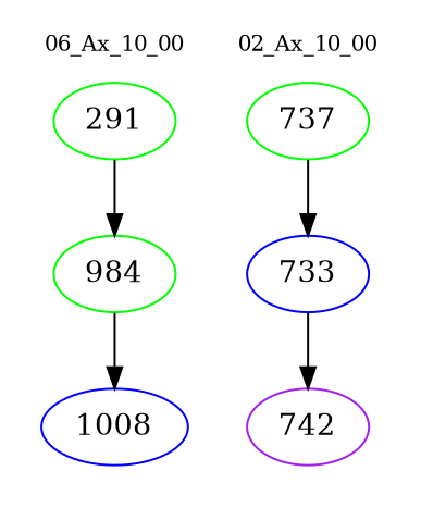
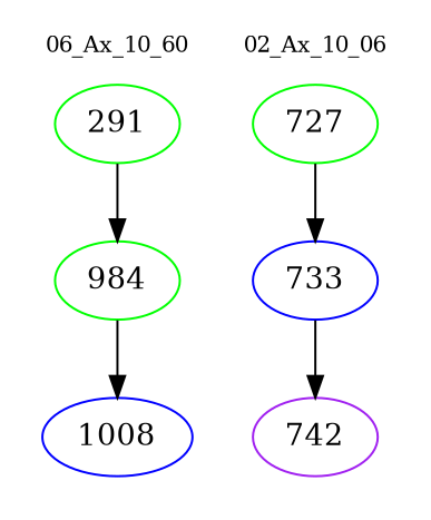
  digraph {
    node [color=green]
    edge [color=black]
    n1 [label=291]
    n2 [label=984]
    n3 [color=blue label=1008]
-   n4 [label=737]
+   n4 [label=727]
    n5 [color=blue label=733]
    n6 [color=purple label=742]
    subgraph cluster_1 {
      color=white
      fontsize=10
-     label="06_Ax_10_00"
+     label="06_Ax_10_60"
      n1
      n2
      n3
    }
    subgraph cluster_2 {
      color=white
      fontsize=10
-     label="02_Ax_10_00"
+     label="02_Ax_10_06"
      n4
      n5
      n6
    }
    n1 -> n2
    n2 -> n3
    n4 -> n5
    n5 -> n6
  }
